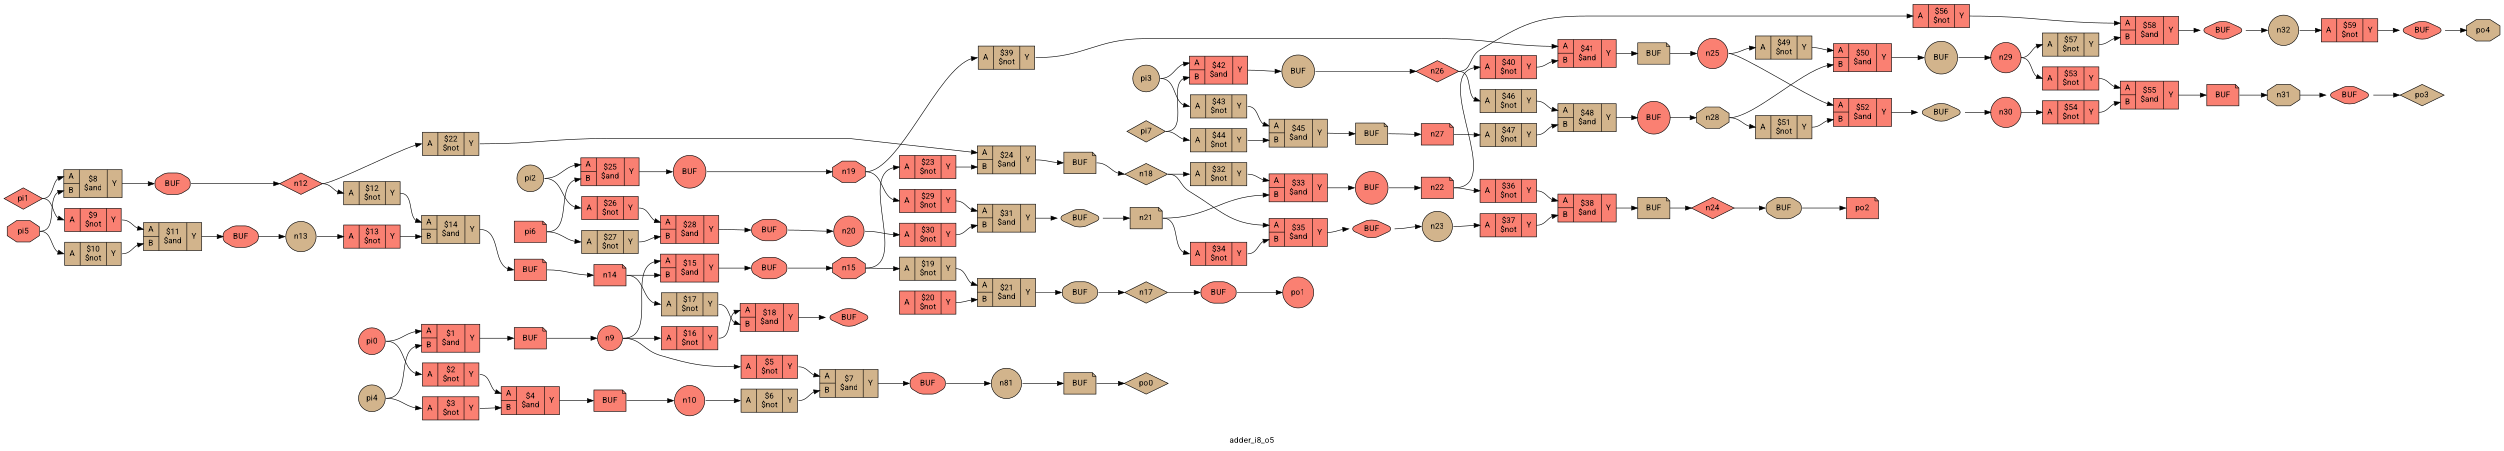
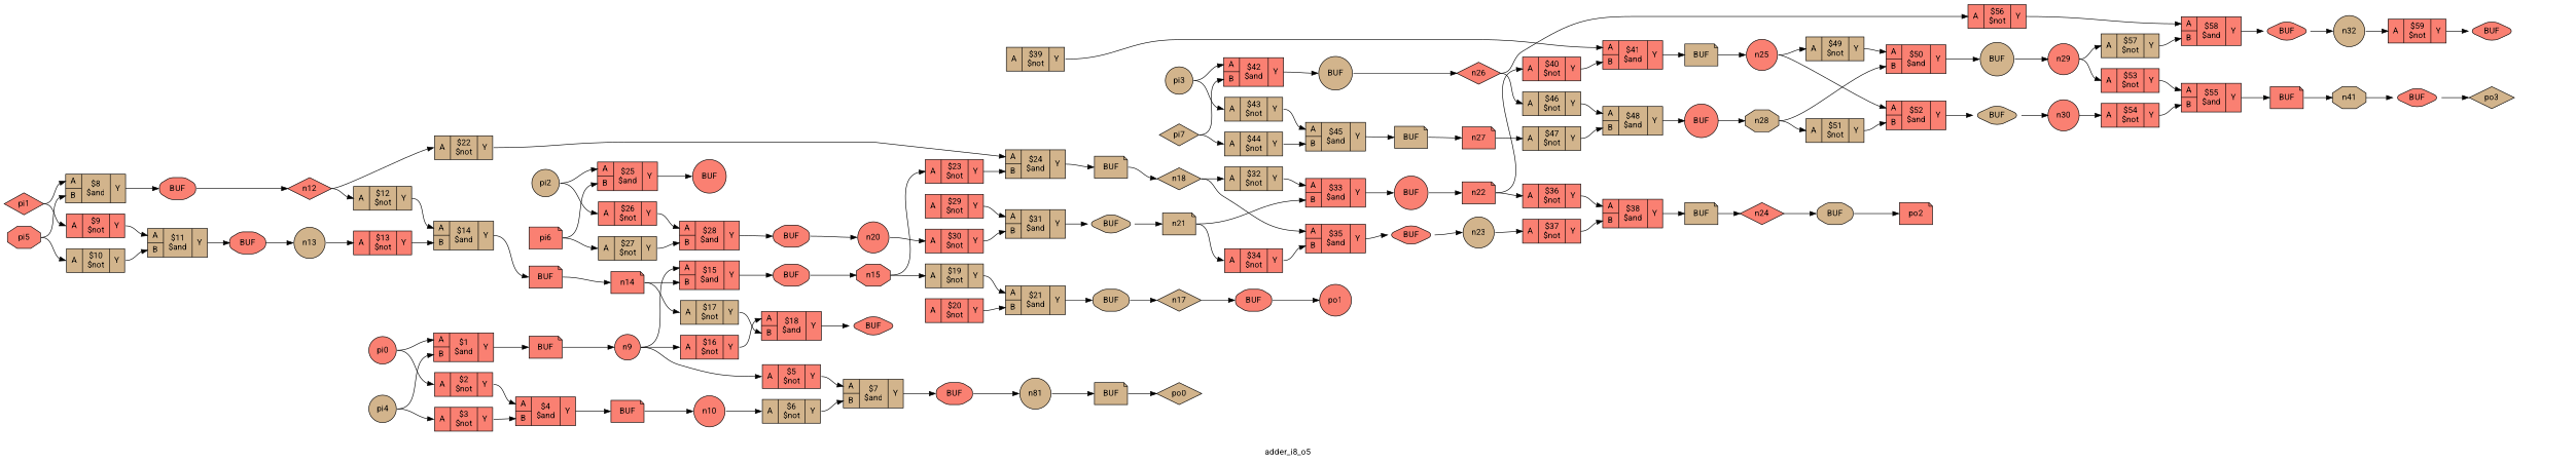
  digraph {
    fontname=Roboto
    label=adder_i8_o5
    rankdir=LR
    remincross=true
    node [fillcolor=salmon fontname=Roboto shape=record style=filled]
    edge [color=black fontname=Roboto headport="p97:w" tailport="p98:e"]
    n1 [color=black fillcolor=tan fontcolor=black label=n32 shape=circle]
    n2 [label="{{<p97> A}|$59\n$not|{<p98> Y}}"]
    n3 [label=BUF shape=diamond style="rounded,filled"]
-   n4 [color=black fillcolor=tan fontcolor=black label=n31 shape=octagon]
+   n4 [color=black fillcolor=tan fontcolor=black label=n41 shape=octagon]
    n5 [label=BUF shape=diamond style="rounded,filled"]
    n6 [color=black fillcolor=tan fontcolor=black label=po3 shape=diamond]
    n7 [color=black fontcolor=black label=n30 shape=circle]
    n8 [label="{{<p97> A}|$54\n$not|{<p98> Y}}"]
    n9 [label="{{<p97> A|<p100> B}|$55\n$and|{<p98> Y}}"]
    n10 [color=black fontcolor=black label=n29 shape=circle]
    n11 [fillcolor=tan label="{{<p97> A}|$57\n$not|{<p98> Y}}"]
    n12 [label="{{<p97> A}|$53\n$not|{<p98> Y}}"]
    n13 [label="{{<p97> A|<p100> B}|$58\n$and|{<p98> Y}}"]
    n14 [color=black fillcolor=tan fontcolor=black label=n28 shape=octagon]
    n15 [fillcolor=tan label="{{<p97> A}|$51\n$not|{<p98> Y}}"]
    n16 [label="{{<p97> A|<p100> B}|$50\n$and|{<p98> Y}}"]
    n17 [label="{{<p97> A|<p100> B}|$52\n$and|{<p98> Y}}"]
    n18 [fillcolor=tan label=BUF shape=circle style="rounded,filled"]
    n19 [color=black fontcolor=black label=n27 shape=note]
    n20 [fillcolor=tan label="{{<p97> A}|$47\n$not|{<p98> Y}}"]
    n21 [fillcolor=tan label="{{<p97> A|<p100> B}|$48\n$and|{<p98> Y}}"]
    n22 [color=black fontcolor=black label=n26 shape=diamond]
    n23 [label="{{<p97> A}|$56\n$not|{<p98> Y}}"]
    n24 [fillcolor=tan label="{{<p97> A}|$46\n$not|{<p98> Y}}"]
    n25 [color=black fontcolor=black label=n25 shape=circle]
    n26 [fillcolor=tan label="{{<p97> A}|$49\n$not|{<p98> Y}}"]
    n27 [fillcolor=tan label=BUF shape=diamond style="rounded,filled"]
    n28 [color=black fontcolor=black label=n24 shape=diamond]
    n29 [fillcolor=tan label=BUF shape=octagon style="rounded,filled"]
    n30 [color=black fontcolor=black label=po2 shape=note]
    n31 [color=black fillcolor=tan fontcolor=black label=n23 shape=circle]
    n32 [label="{{<p97> A}|$37\n$not|{<p98> Y}}"]
    n33 [label="{{<p97> A|<p100> B}|$38\n$and|{<p98> Y}}"]
    n34 [color=black fontcolor=black label=n22 shape=note]
    n35 [label="{{<p97> A}|$40\n$not|{<p98> Y}}"]
    n36 [label="{{<p97> A}|$36\n$not|{<p98> Y}}"]
    n37 [label="{{<p97> A|<p100> B}|$41\n$and|{<p98> Y}}"]
    n38 [color=black fillcolor=tan fontcolor=black label=n21 shape=note]
    n39 [label="{{<p97> A}|$34\n$not|{<p98> Y}}"]
    n40 [label="{{<p97> A|<p100> B}|$33\n$and|{<p98> Y}}"]
    n41 [label="{{<p97> A|<p100> B}|$35\n$and|{<p98> Y}}"]
    n42 [label=BUF shape=circle style="rounded,filled"]
    n43 [color=black fontcolor=black label=n20 shape=circle]
    n44 [label="{{<p97> A}|$30\n$not|{<p98> Y}}"]
    n45 [fillcolor=tan label="{{<p97> A|<p100> B}|$31\n$and|{<p98> Y}}"]
-   n46 [color=black fontcolor=black label=n19 shape=octagon]
    n47 [fillcolor=tan label="{{<p97> A}|$39\n$not|{<p98> Y}}"]
    n48 [label="{{<p97> A}|$29\n$not|{<p98> Y}}"]
    n49 [color=black fillcolor=tan fontcolor=black label=n18 shape=diamond]
    n50 [fillcolor=tan label="{{<p97> A}|$32\n$not|{<p98> Y}}"]
    n51 [label=BUF shape=diamond style="rounded,filled"]
    n52 [color=black fillcolor=tan fontcolor=black label=n17 shape=diamond]
    n53 [label=BUF shape=octagon style="rounded,filled"]
    n54 [color=black fontcolor=black label=po1 shape=circle]
    n55 [label="{{<p97> A}|$20\n$not|{<p98> Y}}"]
    n56 [fillcolor=tan label="{{<p97> A|<p100> B}|$21\n$and|{<p98> Y}}"]
    n57 [color=black fontcolor=black label=n15 shape=octagon]
    n58 [label="{{<p97> A}|$23\n$not|{<p98> Y}}"]
    n59 [fillcolor=tan label="{{<p97> A}|$19\n$not|{<p98> Y}}"]
    n60 [fillcolor=tan label="{{<p97> A|<p100> B}|$24\n$and|{<p98> Y}}"]
    n61 [color=black fontcolor=black label=n14 shape=note]
    n62 [fillcolor=tan label="{{<p97> A}|$17\n$not|{<p98> Y}}"]
    n63 [label="{{<p97> A|<p100> B}|$15\n$and|{<p98> Y}}"]
    n64 [label="{{<p97> A|<p100> B}|$18\n$and|{<p98> Y}}"]
    n65 [label=BUF shape=octagon style="rounded,filled"]
    n66 [color=black fillcolor=tan fontcolor=black label=n13 shape=circle]
    n67 [label="{{<p97> A}|$13\n$not|{<p98> Y}}"]
    n68 [fillcolor=tan label="{{<p97> A|<p100> B}|$14\n$and|{<p98> Y}}"]
    n69 [color=black fontcolor=black label=n12 shape=diamond]
    n70 [fillcolor=tan label="{{<p97> A}|$22\n$not|{<p98> Y}}"]
    n71 [fillcolor=tan label="{{<p97> A}|$12\n$not|{<p98> Y}}"]
    n72 [color=black fillcolor=tan fontcolor=black label=n81 shape=circle]
    n73 [fillcolor=tan label=BUF shape=note style="rounded,filled"]
    n74 [color=black fillcolor=tan fontcolor=black label=po0 shape=diamond]
    n75 [color=black fontcolor=black label=n10 shape=circle]
    n76 [fillcolor=tan label="{{<p97> A}|$6\n$not|{<p98> Y}}"]
    n77 [fillcolor=tan label="{{<p97> A|<p100> B}|$7\n$and|{<p98> Y}}"]
    n78 [color=black fontcolor=black label=n9 shape=circle]
    n79 [label="{{<p97> A}|$16\n$not|{<p98> Y}}"]
    n80 [label="{{<p97> A}|$5\n$not|{<p98> Y}}"]
-   n81 [color=black fillcolor=tan fontcolor=black label=po4 shape=octagon]
    n82 [color=black fillcolor=tan fontcolor=black label=pi7 shape=diamond]
    n83 [fillcolor=tan label="{{<p97> A}|$44\n$not|{<p98> Y}}"]
    n84 [label="{{<p97> A|<p100> B}|$42\n$and|{<p98> Y}}"]
    n85 [fillcolor=tan label="{{<p97> A|<p100> B}|$45\n$and|{<p98> Y}}"]
    n86 [fillcolor=tan label=BUF shape=circle style="rounded,filled"]
    n87 [color=black fontcolor=black label=pi6 shape=note]
    n88 [fillcolor=tan label="{{<p97> A}|$27\n$not|{<p98> Y}}"]
    n89 [label="{{<p97> A|<p100> B}|$25\n$and|{<p98> Y}}"]
    n90 [label="{{<p97> A|<p100> B}|$28\n$and|{<p98> Y}}"]
    n91 [label=BUF shape=circle style="rounded,filled"]
    n92 [color=black fontcolor=black label=pi5 shape=octagon]
    n93 [fillcolor=tan label="{{<p97> A}|$10\n$not|{<p98> Y}}"]
    n94 [fillcolor=tan label="{{<p97> A|<p100> B}|$8\n$and|{<p98> Y}}"]
    n95 [fillcolor=tan label="{{<p97> A|<p100> B}|$11\n$and|{<p98> Y}}"]
    n96 [label=BUF shape=octagon style="rounded,filled"]
    n97 [color=black fillcolor=tan fontcolor=black label=pi4 shape=circle]
    n98 [label="{{<p97> A}|$3\n$not|{<p98> Y}}"]
    n99 [label="{{<p97> A|<p100> B}|$1\n$and|{<p98> Y}}"]
    n100 [label="{{<p97> A|<p100> B}|$4\n$and|{<p98> Y}}"]
    n101 [label=BUF shape=note style="rounded,filled"]
    n102 [color=black fillcolor=tan fontcolor=black label=pi3 shape=circle]
    n103 [fillcolor=tan label="{{<p97> A}|$43\n$not|{<p98> Y}}"]
    n104 [color=black fillcolor=tan fontcolor=black label=pi2 shape=circle]
    n105 [label="{{<p97> A}|$26\n$not|{<p98> Y}}"]
    n106 [color=black fontcolor=black label=pi1 shape=diamond]
    n107 [label="{{<p97> A}|$9\n$not|{<p98> Y}}"]
    n108 [color=black fontcolor=black label=pi0 shape=circle]
    n109 [label="{{<p97> A}|$2\n$not|{<p98> Y}}"]
    n110 [label=BUF shape=diamond style="rounded,filled"]
    n111 [label=BUF shape=note style="rounded,filled"]
    n112 [label=BUF shape=circle style="rounded,filled"]
    n113 [fillcolor=tan label=BUF shape=note style="rounded,filled"]
    n114 [fillcolor=tan label=BUF shape=note style="rounded,filled"]
    n115 [fillcolor=tan label=BUF shape=note style="rounded,filled"]
    n116 [fillcolor=tan label=BUF shape=diamond style="rounded,filled"]
    n117 [label=BUF shape=octagon style="rounded,filled"]
    n118 [fillcolor=tan label=BUF shape=note style="rounded,filled"]
    n119 [fillcolor=tan label=BUF shape=octagon style="rounded,filled"]
    n120 [label=BUF shape=diamond style="rounded,filled"]
    n121 [label=BUF shape=note style="rounded,filled"]
    n122 [label=BUF shape=octagon style="rounded,filled"]
    n123 [label=BUF shape=octagon style="rounded,filled"]
    n124 [label=BUF shape=note style="rounded,filled"]
    n1 -> n2 [tailport=e]
    n2 -> n3 [headport="w:w"]
-   n3 -> n81 [headport=w tailport="e:e"]
    n4 -> n5 [headport="w:w" tailport=e]
    n5 -> n6 [headport=w tailport="e:e"]
    n7 -> n8 [tailport=e]
    n8 -> n9 [headport="p100:w"]
    n9 -> n111 [headport="w:w"]
    n10 -> n11 [tailport=e]
    n10 -> n12 [tailport=e]
    n11 -> n13 [headport="p100:w"]
    n12 -> n9
    n13 -> n110 [headport="w:w"]
    n14 -> n15 [tailport=e]
    n14 -> n16 [headport="p100:w" tailport=e]
    n15 -> n17 [headport="p100:w"]
    n16 -> n18 [headport="w:w"]
    n17 -> n27 [headport="w:w"]
    n18 -> n10 [headport=w tailport="e:e"]
    n19 -> n20 [tailport=e]
    n20 -> n21 [headport="p100:w"]
    n21 -> n112 [headport="w:w"]
    n22 -> n23 [tailport=e]
    n22 -> n24 [tailport=e]
    n23 -> n13
    n24 -> n21
    n25 -> n17 [tailport=e]
    n25 -> n26 [tailport=e]
    n26 -> n16
    n27 -> n7 [headport=w tailport="e:e"]
    n28 -> n29 [headport="w:w" tailport=e]
    n29 -> n30 [headport=w tailport="e:e"]
    n31 -> n32 [tailport=e]
    n32 -> n33 [headport="p100:w"]
    n33 -> n115 [headport="w:w"]
    n34 -> n35 [tailport=e]
    n34 -> n36 [tailport=e]
    n35 -> n37 [headport="p100:w"]
    n36 -> n33
    n37 -> n114 [headport="w:w"]
    n38 -> n39 [tailport=e]
    n38 -> n40 [headport="p100:w" tailport=e]
    n39 -> n41 [headport="p100:w"]
    n40 -> n42 [headport="w:w"]
    n41 -> n51 [headport="w:w"]
    n42 -> n34 [headport=w tailport="e:e"]
    n43 -> n44 [tailport=e]
    n44 -> n45 [headport="p100:w"]
    n45 -> n116 [headport="w:w"]
-   n46 -> n47 [tailport=e]
-   n46 -> n48 [tailport=e]
    n47 -> n37
    n48 -> n45
    n49 -> n41 [tailport=e]
    n49 -> n50 [tailport=e]
    n50 -> n40
    n51 -> n31 [headport=w tailport="e:e"]
    n52 -> n53 [headport="w:w" tailport=e]
    n53 -> n54 [headport=w tailport="e:e"]
    n55 -> n56 [headport="p100:w"]
    n56 -> n119 [headport="w:w"]
    n57 -> n58 [tailport=e]
    n57 -> n59 [tailport=e]
    n58 -> n60 [headport="p100:w"]
    n59 -> n56
    n60 -> n118 [headport="w:w"]
    n61 -> n62 [tailport=e]
    n61 -> n63 [headport="p100:w" tailport=e]
    n62 -> n64 [headport="p100:w"]
    n63 -> n65 [headport="w:w"]
    n64 -> n120 [headport="w:w"]
    n65 -> n57 [headport=w tailport="e:e"]
    n66 -> n67 [tailport=e]
    n67 -> n68 [headport="p100:w"]
    n68 -> n121 [headport="w:w"]
    n69 -> n70 [tailport=e]
    n69 -> n71 [tailport=e]
    n70 -> n60
    n71 -> n68
    n72 -> n73 [headport="w:w" tailport=e]
    n73 -> n74 [headport=w tailport="e:e"]
    n75 -> n76 [tailport=e]
    n76 -> n77 [headport="p100:w"]
    n77 -> n123 [headport="w:w"]
    n78 -> n63 [tailport=e]
    n78 -> n79 [tailport=e]
    n78 -> n80 [tailport=e]
    n79 -> n64
    n80 -> n77
    n82 -> n83 [tailport=e]
    n82 -> n84 [headport="p100:w" tailport=e]
    n83 -> n85 [headport="p100:w"]
    n84 -> n86 [headport="w:w"]
    n85 -> n113 [headport="w:w"]
    n86 -> n22 [headport=w tailport="e:e"]
    n87 -> n88 [tailport=e]
    n87 -> n89 [headport="p100:w" tailport=e]
    n88 -> n90 [headport="p100:w"]
    n89 -> n91 [headport="w:w"]
    n90 -> n117 [headport="w:w"]
-   n91 -> n46 [headport=w tailport="e:e"]
    n92 -> n93 [tailport=e]
    n92 -> n94 [headport="p100:w" tailport=e]
    n93 -> n95 [headport="p100:w"]
    n94 -> n96 [headport="w:w"]
    n95 -> n122 [headport="w:w"]
    n96 -> n69 [headport=w tailport="e:e"]
    n97 -> n98 [tailport=e]
    n97 -> n99 [headport="p100:w" tailport=e]
    n98 -> n100 [headport="p100:w"]
    n99 -> n101 [headport="w:w"]
    n100 -> n124 [headport="w:w"]
    n101 -> n78 [headport=w tailport="e:e"]
    n102 -> n84 [tailport=e]
    n102 -> n103 [tailport=e]
    n103 -> n85
    n104 -> n89 [tailport=e]
    n104 -> n105 [tailport=e]
    n105 -> n90
    n106 -> n94 [tailport=e]
    n106 -> n107 [tailport=e]
    n107 -> n95
    n108 -> n99 [tailport=e]
    n108 -> n109 [tailport=e]
    n109 -> n100
    n110 -> n1 [headport=w tailport="e:e"]
    n111 -> n4 [headport=w tailport="e:e"]
    n112 -> n14 [headport=w tailport="e:e"]
    n113 -> n19 [headport=w tailport="e:e"]
    n114 -> n25 [headport=w tailport="e:e"]
    n115 -> n28 [headport=w tailport="e:e"]
    n116 -> n38 [headport=w tailport="e:e"]
    n117 -> n43 [headport=w tailport="e:e"]
    n118 -> n49 [headport=w tailport="e:e"]
    n119 -> n52 [headport=w tailport="e:e"]
    n121 -> n61 [headport=w tailport="e:e"]
    n122 -> n66 [headport=w tailport="e:e"]
    n123 -> n72 [headport=w tailport="e:e"]
    n124 -> n75 [headport=w tailport="e:e"]
  }
